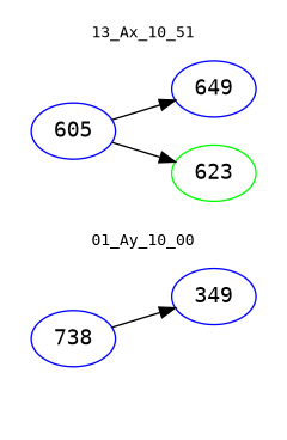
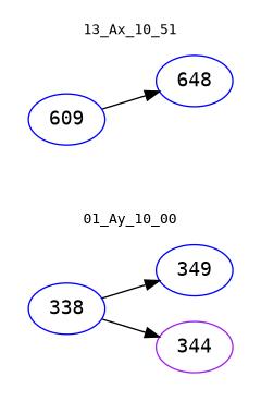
  digraph {
    fontname="DejaVu Sans Mono"
    rankdir=LR
    node [color=blue fontname="DejaVu Sans Mono"]
    edge [color=black fontname="DejaVu Sans Mono"]
-   n1 [label=738]
+   n1 [label=338]
+   n2 [color=purple label=344]
    n3 [label=349]
-   n4 [label=605]
-   n5 [color=green label=623]
-   n6 [label=649]
+   n4 [label=609]
+   n6 [label=648]
    subgraph cluster_1 {
      color=white
      fontsize=10
      label="01_Ay_10_00"
      n1
+     n2
      n3
    }
    subgraph cluster_2 {
      color=white
      fontsize=10
      label="13_Ax_10_51"
      n4
-     n5
      n6
    }
+   n1 -> n2
    n1 -> n3
-   n4 -> n5
    n4 -> n6
  }
